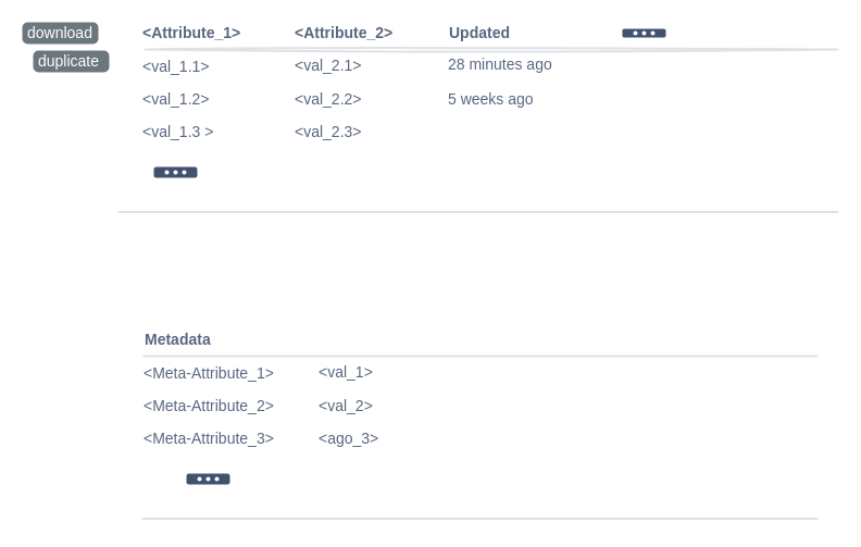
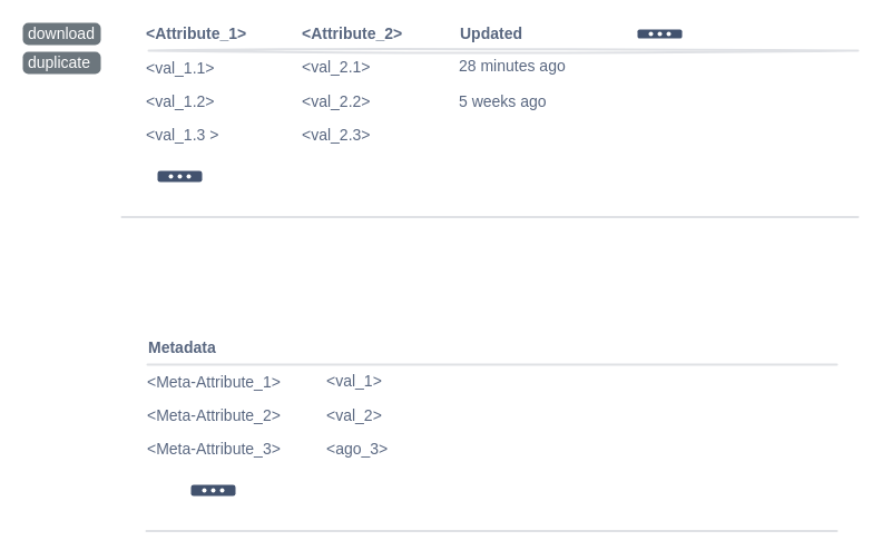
  <mxCell id="0" />
  <mxCell id="1" parent="0" />
  <mxCell id="2" value="&amp;lt;Attribute_1&amp;gt;" style="html=1;fillColor=none;strokeColor=none;fontSize=14;align=left;fontColor=#596780;whiteSpace=wrap;sketch=1;hachureGap=4;pointerEvents=0;fontFamily=Helvetica;fontStyle=1" vertex="1" parent="1"><mxGeometry x="129" y="20" width="100" height="20" as="geometry" /></mxCell>
  <mxCell id="3" value="Updated" style="html=1;fillColor=none;strokeColor=none;fontSize=14;align=left;fontColor=#596780;whiteSpace=wrap;sketch=1;hachureGap=4;pointerEvents=0;fontFamily=Helvetica;fontStyle=1" vertex="1" parent="1"><mxGeometry x="411" y="20" width="90" height="20" as="geometry" /></mxCell>
  <mxCell id="4" value="" style="shape=line;strokeWidth=2;html=1;strokeColor=#DFE1E5;resizeWidth=1;sketch=1;hachureGap=4;pointerEvents=0;fontFamily=Helvetica;fontSize=14;" vertex="1" parent="1"><mxGeometry x="133" y="40" width="637" height="10" as="geometry" /></mxCell>
  <mxCell id="5" value="&amp;lt;val_1.1&amp;gt;" style="strokeColor=none;fillColor=none;fontSize=14;fontColor=#596780;align=left;html=1;sketch=1;hachureGap=4;pointerEvents=0;fontFamily=Helvetica;" vertex="1" parent="1"><mxGeometry x="129" y="51" width="100" height="20" as="geometry" /></mxCell>
  <mxCell id="6" value="28 minutes ago" style="strokeColor=none;fillColor=none;fontSize=14;fontColor=#596780;align=left;html=1;sketch=1;hachureGap=4;pointerEvents=0;fontFamily=Helvetica;" vertex="1" parent="1"><mxGeometry x="410" y="50" width="80" height="18" as="geometry" /></mxCell>
  <mxCell id="7" value="&amp;lt;val_1.2&amp;gt;" style="strokeColor=none;fillColor=none;fontSize=14;fontColor=#596780;align=left;html=1;sketch=1;hachureGap=4;pointerEvents=0;fontFamily=Helvetica;" vertex="1" parent="1"><mxGeometry x="129" y="81" width="100" height="20" as="geometry" /></mxCell>
  <mxCell id="8" value="5 weeks ago" style="strokeColor=none;fillColor=none;fontSize=14;fontColor=#596780;align=left;html=1;sketch=1;hachureGap=4;pointerEvents=0;fontFamily=Helvetica;" vertex="1" parent="1"><mxGeometry x="410" y="81" width="80" height="20" as="geometry" /></mxCell>
  <mxCell id="9" value="&amp;lt;val_1.3&lt;span style=&quot;white-space: pre; font-size: 14px;&quot;&gt; &lt;/span&gt;&amp;gt;" style="strokeColor=none;fillColor=none;fontSize=14;fontColor=#596780;align=left;html=1;sketch=1;hachureGap=4;pointerEvents=0;fontFamily=Helvetica;" vertex="1" parent="1"><mxGeometry x="129" y="111" width="100" height="20" as="geometry" /></mxCell>
  <mxCell id="10" value="" style="shape=line;strokeWidth=2;html=1;strokeColor=#DFE1E5;resizeWidth=1;sketch=1;hachureGap=4;pointerEvents=0;fontFamily=Helvetica;fontSize=14;" vertex="1" parent="1"><mxGeometry x="109" y="190" width="661" height="9" as="geometry" /></mxCell>
  <mxCell id="11" value="&amp;lt;val_2.1&amp;gt;" style="strokeColor=none;fillColor=none;fontSize=14;fontColor=#596780;align=left;html=1;sketch=1;hachureGap=4;pointerEvents=0;fontFamily=Helvetica;" vertex="1" parent="1"><mxGeometry x="269" y="50" width="100" height="20" as="geometry" /></mxCell>
  <mxCell id="12" value="&amp;lt;val_2.2&amp;gt;" style="strokeColor=none;fillColor=none;fontSize=14;fontColor=#596780;align=left;html=1;sketch=1;hachureGap=4;pointerEvents=0;fontFamily=Helvetica;" vertex="1" parent="1"><mxGeometry x="269" y="81" width="100" height="20" as="geometry" /></mxCell>
  <mxCell id="13" value="&amp;lt;val_2.3&amp;gt;" style="strokeColor=none;fillColor=none;fontSize=14;fontColor=#596780;align=left;html=1;sketch=1;hachureGap=4;pointerEvents=0;fontFamily=Helvetica;" vertex="1" parent="1"><mxGeometry x="269" y="111" width="100" height="20" as="geometry" /></mxCell>
  <mxCell id="14" value="" style="rounded=1;arcSize=23;fillColor=#42526E;strokeColor=none;sketch=0;hachureGap=4;pointerEvents=0;fontFamily=Helvetica;fontSize=14;" vertex="1" parent="1"><mxGeometry x="572" y="26" width="40" height="8" as="geometry" /></mxCell>
  <mxCell id="15" value="" style="shape=ellipse;fillColor=#ffffff;strokeColor=none;html=1;sketch=0;hachureGap=4;pointerEvents=0;fontFamily=Helvetica;fontSize=14;" vertex="1" parent="14"><mxGeometry x="0.5" y="0.5" width="4" height="4" relative="1" as="geometry"><mxPoint x="-10" y="-2" as="offset" /></mxGeometry></mxCell>
  <mxCell id="16" value="" style="shape=ellipse;fillColor=#ffffff;strokeColor=none;html=1;sketch=0;hachureGap=4;pointerEvents=0;fontFamily=Helvetica;fontSize=14;" vertex="1" parent="14"><mxGeometry x="0.5" y="0.5" width="4" height="4" relative="1" as="geometry"><mxPoint x="-2" y="-2" as="offset" /></mxGeometry></mxCell>
  <mxCell id="17" value="" style="shape=ellipse;fillColor=#ffffff;strokeColor=none;html=1;sketch=0;hachureGap=4;pointerEvents=0;fontFamily=Helvetica;fontSize=14;" vertex="1" parent="14"><mxGeometry x="0.5" y="0.5" width="4" height="4" relative="1" as="geometry"><mxPoint x="6" y="-2" as="offset" /></mxGeometry></mxCell>
  <mxCell id="18" value="" style="rounded=1;arcSize=23;fillColor=#42526E;strokeColor=none;sketch=0;hachureGap=4;pointerEvents=0;fontFamily=Helvetica;fontSize=14;" vertex="1" parent="1"><mxGeometry x="141" y="153" width="40" height="10" as="geometry" /></mxCell>
  <mxCell id="19" value="" style="shape=ellipse;fillColor=#ffffff;strokeColor=none;html=1;sketch=0;hachureGap=4;pointerEvents=0;fontFamily=Helvetica;fontSize=14;" vertex="1" parent="18"><mxGeometry x="0.5" y="0.5" width="4" height="4" relative="1" as="geometry"><mxPoint x="-10" y="-2" as="offset" /></mxGeometry></mxCell>
  <mxCell id="20" value="" style="shape=ellipse;fillColor=#ffffff;strokeColor=none;html=1;sketch=0;hachureGap=4;pointerEvents=0;fontFamily=Helvetica;fontSize=14;" vertex="1" parent="18"><mxGeometry x="0.5" y="0.5" width="4" height="4" relative="1" as="geometry"><mxPoint x="-2" y="-2" as="offset" /></mxGeometry></mxCell>
  <mxCell id="21" value="" style="shape=ellipse;fillColor=#ffffff;strokeColor=none;html=1;sketch=0;hachureGap=4;pointerEvents=0;fontFamily=Helvetica;fontSize=14;" vertex="1" parent="18"><mxGeometry x="0.5" y="0.5" width="4" height="4" relative="1" as="geometry"><mxPoint x="6" y="-2" as="offset" /></mxGeometry></mxCell>
  <mxCell id="22" value="&amp;lt;Attribute_2&amp;gt;" style="html=1;fillColor=none;strokeColor=none;fontSize=14;align=left;fontColor=#596780;whiteSpace=wrap;sketch=1;hachureGap=4;pointerEvents=0;fontFamily=Helvetica;fontStyle=1" vertex="1" parent="1"><mxGeometry x="269" y="20" width="100" height="20" as="geometry" /></mxCell>
  <mxCell id="23" value="download" style="html=1;shadow=0;dashed=0;shape=mxgraph.bootstrap.rrect;rSize=5;strokeColor=none;strokeWidth=1;fillColor=#6C767D;fontColor=#FFFFFF;whiteSpace=wrap;align=left;verticalAlign=middle;spacingLeft=0;fontStyle=0;fontSize=14;spacing=5;fontFamily=Helvetica;" vertex="1" parent="1"><mxGeometry x="20" y="20" width="70" height="20" as="geometry" /></mxCell>
- <mxCell id="24" value="duplicate" style="html=1;shadow=0;dashed=0;shape=mxgraph.bootstrap.rrect;rSize=5;strokeColor=none;strokeWidth=1;fillColor=#6C767D;fontColor=#FFFFFF;whiteSpace=wrap;align=left;verticalAlign=middle;spacingLeft=0;fontStyle=0;fontSize=14;spacing=5;fontFamily=Helvetica;" vertex="1" parent="1"><mxGeometry x="30" y="46" width="70" height="20" as="geometry" /></mxCell>
+ <mxCell id="24" value="duplicate" style="html=1;shadow=0;dashed=0;shape=mxgraph.bootstrap.rrect;rSize=5;strokeColor=none;strokeWidth=1;fillColor=#6C767D;fontColor=#FFFFFF;whiteSpace=wrap;align=left;verticalAlign=middle;spacingLeft=0;fontStyle=0;fontSize=14;spacing=5;fontFamily=Helvetica;" vertex="1" parent="1"><mxGeometry x="20" y="46" width="70" height="20" as="geometry" /></mxCell>
  <mxCell id="25" value="Metadata" style="html=1;fillColor=none;strokeColor=none;fontSize=14;align=left;fontColor=#596780;whiteSpace=wrap;sketch=1;hachureGap=4;pointerEvents=0;fontFamily=Helvetica;fontStyle=1" vertex="1" parent="1"><mxGeometry x="131" y="302" width="100" height="20" as="geometry" /></mxCell>
  <mxCell id="26" value="" style="shape=line;strokeWidth=2;html=1;strokeColor=#DFE1E5;resizeWidth=1;sketch=1;hachureGap=4;pointerEvents=0;fontFamily=Helvetica;fontSize=14;" vertex="1" parent="1"><mxGeometry x="132" y="322" width="619" height="10" as="geometry" /></mxCell>
  <mxCell id="27" value="&amp;lt;Meta-Attribute_1&amp;gt;" style="strokeColor=none;fillColor=none;fontSize=14;fontColor=#596780;align=left;html=1;sketch=1;hachureGap=4;pointerEvents=0;fontFamily=Helvetica;" vertex="1" parent="1"><mxGeometry x="130" y="333" width="141" height="20" as="geometry" /></mxCell>
  <mxCell id="28" value="&amp;lt;Meta-Attribute_2&amp;gt;" style="strokeColor=none;fillColor=none;fontSize=14;fontColor=#596780;align=left;html=1;sketch=1;hachureGap=4;pointerEvents=0;fontFamily=Helvetica;" vertex="1" parent="1"><mxGeometry x="130" y="363" width="141" height="20" as="geometry" /></mxCell>
  <mxCell id="29" value="&amp;lt;Meta-Attribute_3&amp;gt;" style="strokeColor=none;fillColor=none;fontSize=14;fontColor=#596780;align=left;html=1;sketch=1;hachureGap=4;pointerEvents=0;fontFamily=Helvetica;" vertex="1" parent="1"><mxGeometry x="130" y="393" width="141" height="20" as="geometry" /></mxCell>
  <mxCell id="30" value="" style="shape=line;strokeWidth=2;html=1;strokeColor=#DFE1E5;resizeWidth=1;sketch=1;hachureGap=4;pointerEvents=0;fontFamily=Helvetica;fontSize=14;" vertex="1" parent="1"><mxGeometry x="131" y="472" width="620" height="9" as="geometry" /></mxCell>
  <mxCell id="31" value="&amp;lt;val_1&amp;gt;" style="strokeColor=none;fillColor=none;fontSize=14;fontColor=#596780;align=left;html=1;sketch=1;hachureGap=4;pointerEvents=0;fontFamily=Helvetica;" vertex="1" parent="1"><mxGeometry x="291" y="332" width="100" height="20" as="geometry" /></mxCell>
  <mxCell id="32" value="&amp;lt;val_2&amp;gt;" style="strokeColor=none;fillColor=none;fontSize=14;fontColor=#596780;align=left;html=1;sketch=1;hachureGap=4;pointerEvents=0;fontFamily=Helvetica;" vertex="1" parent="1"><mxGeometry x="291" y="363" width="100" height="20" as="geometry" /></mxCell>
  <mxCell id="33" value="&amp;lt;ago_3&amp;gt;" style="strokeColor=none;fillColor=none;fontSize=14;fontColor=#596780;align=left;html=1;sketch=1;hachureGap=4;pointerEvents=0;fontFamily=Helvetica;" vertex="1" parent="1"><mxGeometry x="291" y="393" width="100" height="20" as="geometry" /></mxCell>
  <mxCell id="34" value="" style="rounded=1;arcSize=23;fillColor=#42526E;strokeColor=none;sketch=0;hachureGap=4;pointerEvents=0;fontFamily=Helvetica;fontSize=14;" vertex="1" parent="1"><mxGeometry x="171" y="435" width="40" height="10" as="geometry" /></mxCell>
  <mxCell id="35" value="" style="shape=ellipse;fillColor=#ffffff;strokeColor=none;html=1;sketch=0;hachureGap=4;pointerEvents=0;fontFamily=Helvetica;fontSize=14;" vertex="1" parent="34"><mxGeometry x="0.5" y="0.5" width="4" height="4" relative="1" as="geometry"><mxPoint x="-10" y="-2" as="offset" /></mxGeometry></mxCell>
  <mxCell id="36" value="" style="shape=ellipse;fillColor=#ffffff;strokeColor=none;html=1;sketch=0;hachureGap=4;pointerEvents=0;fontFamily=Helvetica;fontSize=14;" vertex="1" parent="34"><mxGeometry x="0.5" y="0.5" width="4" height="4" relative="1" as="geometry"><mxPoint x="-2" y="-2" as="offset" /></mxGeometry></mxCell>
  <mxCell id="37" value="" style="shape=ellipse;fillColor=#ffffff;strokeColor=none;html=1;sketch=0;hachureGap=4;pointerEvents=0;fontFamily=Helvetica;fontSize=14;" vertex="1" parent="34"><mxGeometry x="0.5" y="0.5" width="4" height="4" relative="1" as="geometry"><mxPoint x="6" y="-2" as="offset" /></mxGeometry></mxCell>
